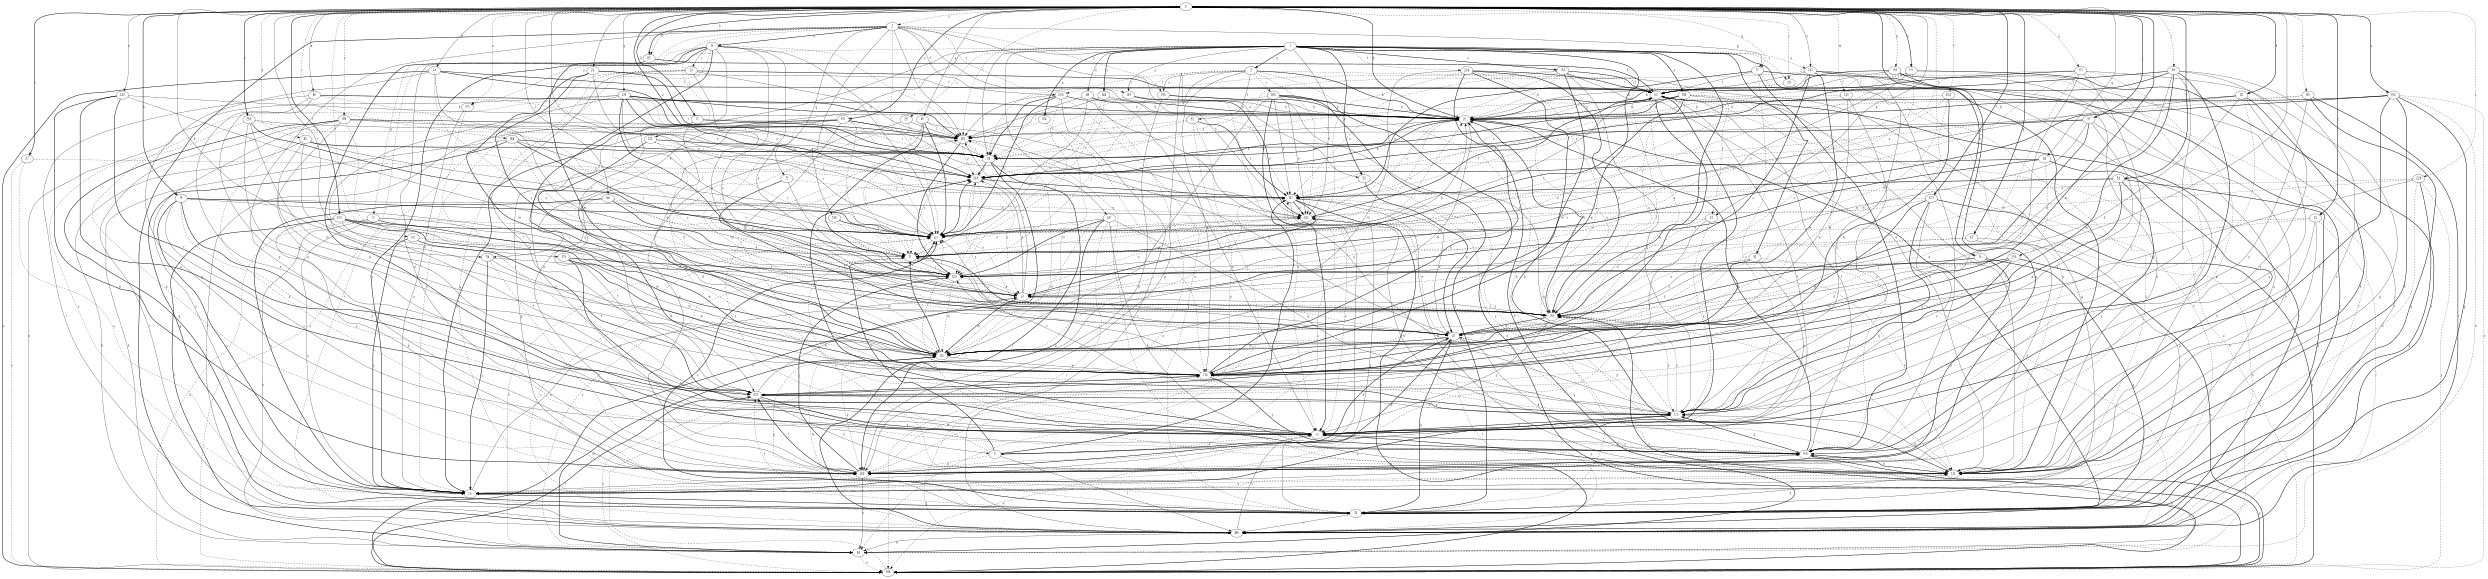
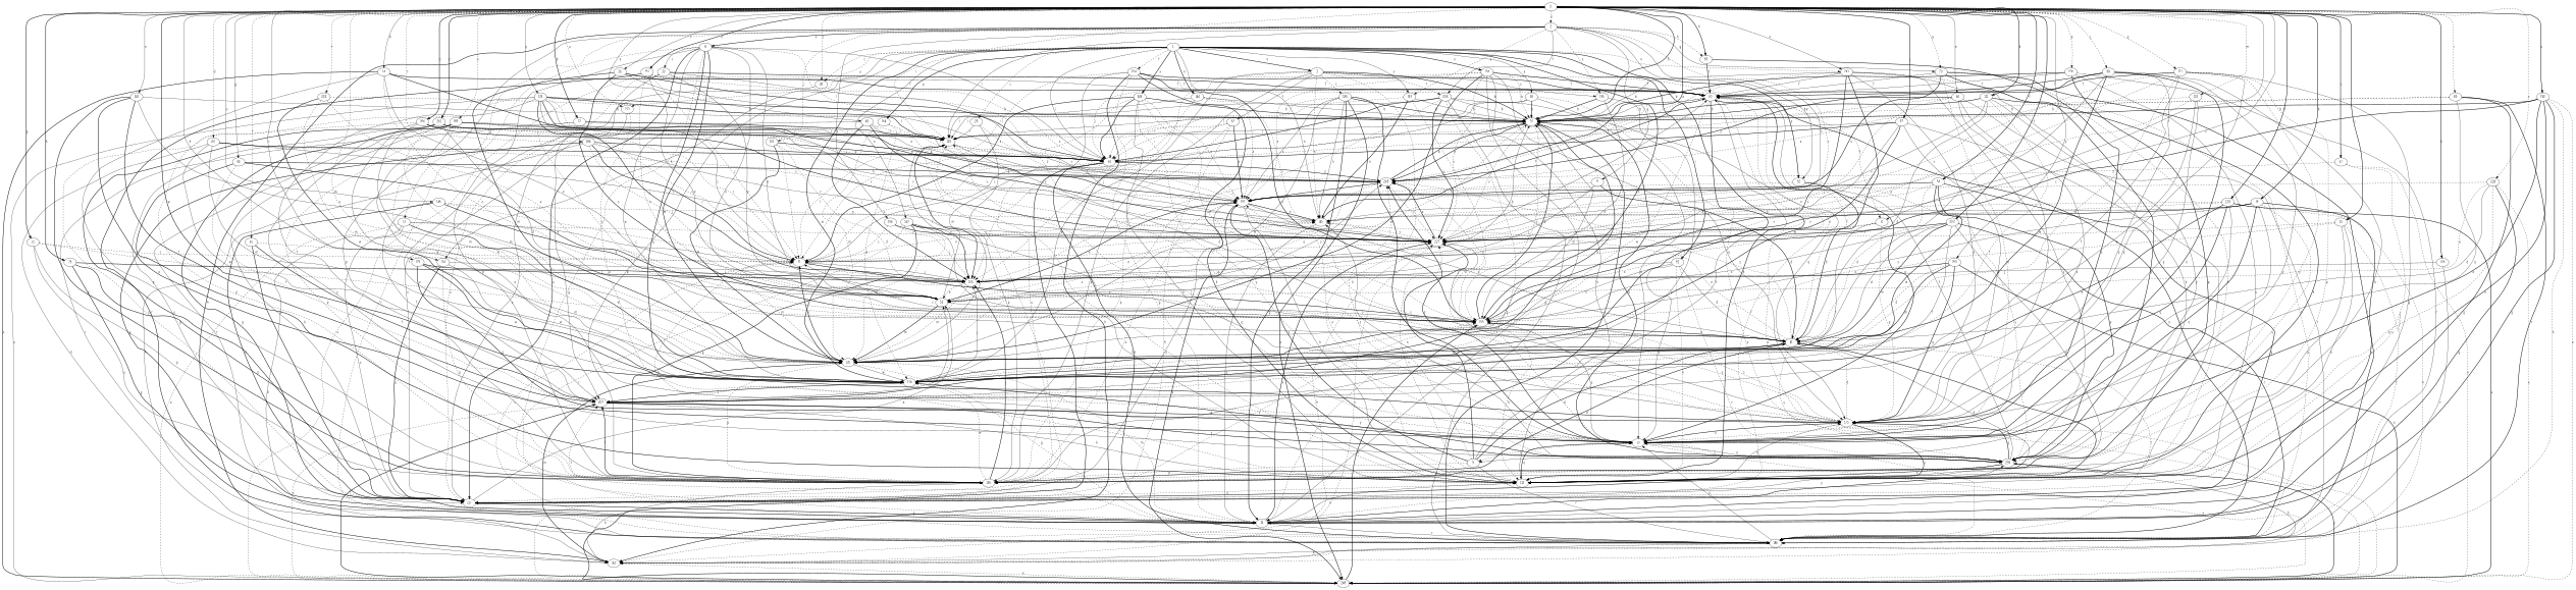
  strict digraph {
    fontname="Comic Neue"
    node [fontname="Comic Neue"]
    edge [fontname="Comic Neue" style=dashed]
    0
    2
    n3 [label=14]
    12
    19
    20
    25
    26
    27
    28
    40
    45
    46
    54
    60
    61
    64
    65
    70
    76
    83
    85
    97
    98
+   106
    111
    114
    125
    133
    135
    143
    146
    151
    158
    171
    174
    179
    184
    189
    192
    200
    202
    203
    213
    224
    227
    238
    243
    255
    261
    266
    269
    50
    145
    165
    193
    8
    71
    73
    84
    101
    194
    195
    206
    155
    52
    63
    248
    94
    186
    217
    9
    10
    259
    n75 [label=113]
    197
    105
    207
    175
    74
    41
    31
    1
    3
    29
    48
    92
    144
    154
    164
    204
    246
    n93 [label=547]
    62
    185
    30
    0 -> 2 [label=a]
    0 -> n3 [label=b style=solid]
    0 -> 12 [label=b style=bold]
    0 -> 19 [label=b style=bold]
    0 -> 20 [label=b style=bold]
    0 -> 25 [label=c style=bold]
    0 -> 26 [label=c style=solid]
    0 -> 27 [label=c style=bold]
    0 -> 28 [label=c]
    0 -> 40 [label=d]
    0 -> 45 [label=e style=solid]
    0 -> 46 [label=e style=solid]
    0 -> 54 [label=f style=bold]
    0 -> 60 [label=f]
    0 -> 61 [label=f style=solid]
    0 -> 64 [label=g style=solid]
    0 -> 65 [label=g style=bold]
    0 -> 70 [label=g]
    0 -> 76 [label=h style=bold]
    0 -> 83 [label=h style=bold]
    0 -> 85 [label=i]
    0 -> 97 [label=j style=bold]
    0 -> 98 [label=j]
+   0 -> 106 [label=k style=bold]
    0 -> 111 [label=k style=bold]
    0 -> 114 [label=k style=solid]
    0 -> 125 [label=l]
    0 -> 133 [label=m]
    0 -> 135 [label=m]
    0 -> 143 [label=n style=solid]
    0 -> 146 [label=o style=solid]
    0 -> 151 [label=o style=bold]
    0 -> 158 [label=p]
    0 -> 171 [label=q]
    0 -> 174 [label=q style=solid]
    0 -> 179 [label=r style=solid]
    0 -> 184 [label=r]
    0 -> 189 [label=s]
    0 -> 192 [label=s style=bold]
    0 -> 200 [label=t style=bold]
    0 -> 202 [label=t]
    0 -> 203 [label=t style=bold]
    0 -> 213 [label=u]
    0 -> 224 [label=v]
    0 -> 227 [label=v style=solid]
    0 -> 238 [label=w style=bold]
    0 -> 243 [label=x style=solid]
    0 -> 255 [label=y style=solid]
    0 -> 261 [label=z style=bold]
    0 -> 266 [label=z style=bold]
    0 -> 269 [label=z style=bold]
    2 -> 70 [label=g style=solid]
    2 -> 83 [label=h]
    2 -> 125 [label=l style=solid]
    2 -> 227 [label=v]
    2 -> 50 [label=e style=solid]
    2 -> 145 [label=n style=solid]
    2 -> 165 [label=p style=solid]
    2 -> 193 [label=s]
    2 -> 8 [label=a style=bold]
    2 -> 71 [label=g style=solid]
    2 -> 73 [label=g]
    2 -> 84 [label=h style=bold]
    2 -> 101 [label=j]
    2 -> 194 [label=s style=solid]
    2 -> 195 [label=s]
    2 -> 206 [label=t style=solid]
    n3 -> 269 [label=z style=bold]
    n3 -> 165 [label=p style=solid]
    n3 -> 155 [label=o]
    n3 -> 52 [label=e style=solid]
    n3 -> 63 [label=f style=bold]
    n3 -> 248 [label=x style=bold]
    12 -> 125 [label=l style=bold]
    12 -> 155 [label=o]
    12 -> 94 [label=i]
    12 -> 186 [label=r style=solid]
    19 -> 227 [label=v style=bold]
    19 -> 145 [label=n style=solid]
    19 -> 155 [label=o style=solid]
    19 -> 217 [label=u style=bold]
    19 -> 9 [label=a style=solid]
    19 -> 10 [label=a style=bold]
    19 -> 259 [label=y]
    20 -> 125 [label=l style=solid]
    20 -> 135 [label=m style=solid]
    20 -> 227 [label=v]
    20 -> 269 [label=z style=bold]
    20 -> 155 [label=o]
    20 -> 186 [label=r style=bold]
    25 -> 227 [label=v]
    25 -> 165 [label=p style=solid]
    25 -> 155 [label=o]
    25 -> 186 [label=r]
    25 -> n75 [label=k style=solid]
    26 -> 135 [label=m style=bold]
    26 -> 155 [label=o style=bold]
    26 -> 63 [label=f style=solid]
    26 -> 94 [label=i style=bold]
    26 -> 197 [label=s style=solid]
    27 -> 269 [label=z]
    27 -> 248 [label=x]
    27 -> 217 [label=u]
    28 -> 217 [label=u style=solid]
    28 -> 197 [label=s]
    40 -> 135 [label=m style=solid]
    40 -> 227 [label=v style=solid]
    40 -> 238 [label=w style=solid]
    40 -> 84 [label=h style=solid]
    40 -> 94 [label=i style=bold]
    40 -> 197 [label=s]
    45 -> 125 [label=l]
    45 -> 227 [label=v style=bold]
    45 -> 145 [label=n style=solid]
    45 -> 105 [label=j style=bold]
    45 -> 207 [label=t style=solid]
    46 -> 20 [label=b style=bold]
    46 -> 94 [label=i]
    46 -> 186 [label=r style=solid]
    46 -> 10 [label=a style=solid]
    46 -> 105 [label=j]
    46 -> 175 [label=q style=solid]
    54 -> 238 [label=w style=bold]
    54 -> 145 [label=n]
    54 -> 259 [label=y style=bold]
    54 -> 197 [label=s style=bold]
    54 -> 74 [label=g style=bold]
    54 -> 41 [label=d]
    60 -> 217 [label=u style=bold]
    60 -> 207 [label=t style=bold]
    60 -> 31 [label=c]
    61 -> 227 [label=v]
    61 -> 155 [label=o]
    61 -> 207 [label=t style=solid]
    61 -> 175 [label=q]
    64 -> 269 [label=z style=bold]
    64 -> 52 [label=e style=bold]
    64 -> n75 [label=k style=bold]
    64 -> 207 [label=t]
    65 -> 165 [label=p style=solid]
    65 -> 155 [label=o]
    65 -> 217 [label=u style=solid]
    65 -> 31 [label=c]
    70 -> 63 [label=f style=solid]
    70 -> 186 [label=r style=bold]
    70 -> 10 [label=a]
    70 -> 259 [label=y style=bold]
    70 -> n75 [label=k]
    70 -> 197 [label=s style=bold]
    76 -> 165 [label=p style=bold]
    76 -> 105 [label=j style=bold]
    76 -> 74 [label=g style=bold]
    83 -> 63 [label=f style=bold]
    83 -> 10 [label=a style=bold]
    85 -> 20 [label=b]
    85 -> 269 [label=z]
    85 -> 186 [label=r style=bold]
    85 -> 175 [label=q style=solid]
    85 -> 74 [label=g style=bold]
    97 -> 125 [label=l style=solid]
    97 -> 155 [label=o style=bold]
    97 -> 52 [label=e style=solid]
    97 -> 94 [label=i style=bold]
    97 -> n75 [label=k style=solid]
    97 -> 175 [label=q style=solid]
    98 -> 238 [label=w style=bold]
    98 -> 269 [label=z style=bold]
    98 -> 63 [label=f style=bold]
    98 -> 10 [label=a style=bold]
    98 -> 259 [label=y style=solid]
    98 -> n75 [label=k style=solid]
    98 -> 175 [label=q style=solid]
    98 -> 41 [label=d style=solid]
+   106 -> 186 [label=r style=solid]
+   106 -> 105 [label=j style=solid]
    111 -> 20 [label=b style=bold]
    111 -> 227 [label=v style=solid]
    111 -> 259 [label=y style=solid]
    111 -> n75 [label=k style=bold]
    111 -> 207 [label=t]
    111 -> 41 [label=d style=solid]
    114 -> 238 [label=w style=solid]
    114 -> 165 [label=p]
    114 -> 217 [label=u style=bold]
    114 -> 105 [label=j style=solid]
    125 -> 269 [label=z]
    125 -> 94 [label=i]
    125 -> 105 [label=j style=bold]
    125 -> 41 [label=d style=solid]
    133 -> 20 [label=b]
    133 -> 227 [label=v]
    133 -> 238 [label=w style=solid]
    133 -> 175 [label=q style=solid]
    135 -> 238 [label=w style=solid]
    135 -> 165 [label=p]
    135 -> 197 [label=s]
    135 -> 74 [label=g]
    135 -> 31 [label=c style=bold]
    143 -> 20 [label=b style=solid]
    143 -> 165 [label=p style=bold]
    143 -> 52 [label=e style=solid]
    143 -> 10 [label=a style=bold]
    143 -> 207 [label=t style=bold]
    146 -> 145 [label=n]
    146 -> 52 [label=e style=bold]
    146 -> 217 [label=u style=bold]
    146 -> 207 [label=t style=solid]
    146 -> 31 [label=c]
    151 -> 155 [label=o]
    151 -> 52 [label=e style=solid]
    151 -> 63 [label=f]
    151 -> 186 [label=r style=bold]
    151 -> 197 [label=s]
    151 -> 31 [label=c]
    158 -> 20 [label=b style=bold]
    158 -> 165 [label=p style=bold]
    158 -> 63 [label=f style=solid]
    158 -> 186 [label=r style=solid]
    158 -> 217 [label=u style=solid]
    171 -> 227 [label=v]
    171 -> 165 [label=p]
    171 -> 52 [label=e]
    171 -> 63 [label=f style=bold]
    171 -> 259 [label=y]
    171 -> 207 [label=t style=solid]
    171 -> 175 [label=q style=solid]
    171 -> 74 [label=g style=solid]
    171 -> 41 [label=d]
    174 -> 20 [label=b style=bold]
    174 -> 125 [label=l style=bold]
    174 -> 269 [label=z style=solid]
    174 -> 165 [label=p]
    174 -> 248 [label=x style=solid]
    174 -> 94 [label=i]
    174 -> 197 [label=s style=bold]
    174 -> 105 [label=j style=bold]
    174 -> 207 [label=t style=solid]
    174 -> 31 [label=c style=solid]
    179 -> 135 [label=m style=solid]
    179 -> 238 [label=w style=bold]
    179 -> 10 [label=a style=bold]
    179 -> 105 [label=j style=bold]
    184 -> 227 [label=v style=solid]
    184 -> 84 [label=h style=solid]
    184 -> 94 [label=i style=bold]
    184 -> 105 [label=j]
    184 -> 74 [label=g style=bold]
    184 -> 31 [label=c style=bold]
    189 -> 125 [label=l style=solid]
    189 -> 227 [label=v style=solid]
    189 -> 238 [label=w]
    189 -> 269 [label=z style=solid]
    189 -> 165 [label=p]
    189 -> 186 [label=r style=solid]
    189 -> 217 [label=u style=solid]
    189 -> 10 [label=a style=solid]
    189 -> 74 [label=g style=bold]
    189 -> 31 [label=c]
    192 -> 20 [label=b style=bold]
    192 -> 84 [label=h]
    192 -> 248 [label=x]
    192 -> 10 [label=a style=bold]
    192 -> n75 [label=k style=bold]
    192 -> 74 [label=g style=bold]
    192 -> 31 [label=c style=bold]
    200 -> 135 [label=m style=bold]
    200 -> 227 [label=v style=bold]
    200 -> 165 [label=p style=solid]
    200 -> 155 [label=o style=solid]
    200 -> 186 [label=r style=bold]
    200 -> 207 [label=t style=solid]
    200 -> 41 [label=d style=solid]
    202 -> 20 [label=b]
    202 -> 135 [label=m]
    202 -> 238 [label=w style=bold]
    202 -> 52 [label=e]
    203 -> 227 [label=v]
    203 -> 238 [label=w style=bold]
    203 -> 145 [label=n]
    203 -> 84 [label=h]
    203 -> 248 [label=x style=bold]
    203 -> 10 [label=a style=solid]
    203 -> 175 [label=q style=bold]
    213 -> 217 [label=u style=solid]
    213 -> 10 [label=a]
    224 -> 52 [label=e]
    224 -> 248 [label=x]
    224 -> n75 [label=k]
    224 -> 197 [label=s]
    224 -> 74 [label=g style=bold]
    224 -> 41 [label=d style=solid]
    227 -> 269 [label=z style=bold]
    227 -> 84 [label=h]
    227 -> 63 [label=f style=solid]
    227 -> 31 [label=c]
    238 -> 20 [label=b style=bold]
    238 -> 259 [label=y style=bold]
    238 -> 105 [label=j style=solid]
    238 -> 207 [label=t style=bold]
    243 -> 20 [label=b style=solid]
    243 -> 238 [label=w style=bold]
    243 -> 269 [label=z]
    243 -> 155 [label=o style=bold]
    243 -> 63 [label=f style=solid]
    243 -> 186 [label=r]
    243 -> 259 [label=y style=solid]
    243 -> n75 [label=k style=solid]
    243 -> 175 [label=q style=solid]
    255 -> 135 [label=m style=bold]
    255 -> 248 [label=x style=bold]
    255 -> 105 [label=j style=bold]
    255 -> 175 [label=q style=bold]
    255 -> 41 [label=d]
    261 -> 125 [label=l style=bold]
    261 -> 135 [label=m]
    261 -> 227 [label=v]
    261 -> 145 [label=n style=solid]
    261 -> 217 [label=u style=bold]
    261 -> 259 [label=y style=solid]
    261 -> 74 [label=g style=solid]
    261 -> 41 [label=d style=solid]
    261 -> 31 [label=c]
    266 -> 125 [label=l style=solid]
    266 -> 135 [label=m style=solid]
    266 -> 227 [label=v style=bold]
    266 -> 238 [label=w style=solid]
    266 -> 269 [label=z]
    266 -> 217 [label=u]
    269 -> 20 [label=b style=bold]
    269 -> 227 [label=v]
    269 -> 155 [label=o]
    269 -> 52 [label=e]
    269 -> 197 [label=s style=bold]
    50 -> 259 [label=y]
    50 -> 197 [label=s]
    50 -> 41 [label=d style=bold]
    145 -> 227 [label=v]
    145 -> 63 [label=f style=bold]
    145 -> 74 [label=g style=solid]
    165 -> 238 [label=w]
    165 -> 84 [label=h style=solid]
    165 -> 197 [label=s]
    165 -> 105 [label=j style=bold]
    165 -> 207 [label=t style=bold]
    165 -> 41 [label=d style=bold]
    193 -> 20 [label=b style=solid]
    193 -> 145 [label=n style=bold]
    193 -> 94 [label=i]
    193 -> 10 [label=a]
    8 -> 125 [label=l]
    8 -> 135 [label=m style=bold]
    8 -> 238 [label=w style=solid]
    8 -> 165 [label=p style=solid]
    8 -> 155 [label=o style=solid]
    8 -> 52 [label=e style=solid]
    8 -> 94 [label=i style=solid]
    8 -> 186 [label=r]
    8 -> 217 [label=u style=bold]
    8 -> 175 [label=q style=bold]
    8 -> 74 [label=g]
    8 -> 30 [label=c style=solid]
    71 -> 197 [label=s]
    71 -> 105 [label=j style=solid]
    71 -> 41 [label=d style=bold]
    73 -> 227 [label=v]
    73 -> 238 [label=w style=bold]
    73 -> 84 [label=h style=solid]
    73 -> 248 [label=x]
    73 -> 217 [label=u style=solid]
    73 -> 31 [label=c style=solid]
    84 -> 135 [label=m style=bold]
    84 -> 227 [label=v]
    84 -> 248 [label=x]
    101 -> 135 [label=m style=bold]
    101 -> 94 [label=i style=bold]
    101 -> 41 [label=d]
    101 -> 31 [label=c]
    194 -> 227 [label=v style=bold]
    194 -> 105 [label=j]
    194 -> 31 [label=c]
    195 -> 20 [label=b style=bold]
    195 -> 165 [label=p style=solid]
    195 -> 155 [label=o style=solid]
    206 -> 20 [label=b style=solid]
    206 -> 125 [label=l style=solid]
    206 -> 227 [label=v style=bold]
    206 -> 94 [label=i style=bold]
    206 -> 186 [label=r style=solid]
    206 -> 105 [label=j]
    206 -> 175 [label=q style=solid]
    206 -> 74 [label=g]
    155 -> 20 [label=b style=bold]
    155 -> 10 [label=a style=solid]
    155 -> n75 [label=k]
    155 -> 175 [label=q]
    155 -> 41 [label=d style=bold]
    52 -> 125 [label=l style=solid]
    52 -> 135 [label=m style=bold]
    52 -> 269 [label=z style=solid]
    52 -> 145 [label=n]
    52 -> 155 [label=o style=solid]
    63 -> 20 [label=b style=solid]
    63 -> 238 [label=w]
    63 -> 248 [label=x]
    63 -> 94 [label=i]
    63 -> 186 [label=r style=bold]
    63 -> 10 [label=a style=bold]
    63 -> 207 [label=t style=bold]
    248 -> 125 [label=l]
    248 -> 155 [label=o style=bold]
    248 -> 259 [label=y style=bold]
    248 -> 207 [label=t style=bold]
    94 -> 269 [label=z style=bold]
    94 -> 248 [label=x style=bold]
    94 -> 186 [label=r style=bold]
    94 -> 31 [label=c]
    186 -> 84 [label=h style=solid]
    186 -> 10 [label=a style=solid]
    186 -> 31 [label=c]
    217 -> 155 [label=o]
    217 -> 52 [label=e style=solid]
    217 -> 259 [label=y style=solid]
    217 -> 74 [label=g style=bold]
    9 -> 227 [label=v style=bold]
    9 -> 269 [label=z]
    9 -> 165 [label=p]
    9 -> 63 [label=f style=solid]
    9 -> 186 [label=r style=solid]
    9 -> 197 [label=s style=bold]
    9 -> 41 [label=d style=bold]
    10 -> 125 [label=l]
    10 -> 269 [label=z style=bold]
    10 -> 248 [label=x]
    10 -> 9 [label=a]
    10 -> 259 [label=y]
    259 -> 20 [label=b style=bold]
    259 -> 145 [label=n style=solid]
    259 -> 165 [label=p]
    259 -> 84 [label=h style=solid]
    259 -> 63 [label=f style=solid]
    259 -> 10 [label=a style=solid]
    259 -> n75 [label=k style=bold]
    259 -> 175 [label=q style=bold]
    n75 -> 125 [label=l]
    n75 -> 227 [label=v]
    n75 -> 217 [label=u]
    n75 -> 10 [label=a style=bold]
    n75 -> 175 [label=q style=solid]
    197 -> 145 [label=n style=bold]
    197 -> 52 [label=e style=bold]
    197 -> 248 [label=x style=bold]
    197 -> 217 [label=u style=solid]
    197 -> 10 [label=a]
    197 -> n75 [label=k style=solid]
    197 -> 41 [label=d style=solid]
    105 -> 20 [label=b style=solid]
    105 -> 135 [label=m]
    105 -> 52 [label=e]
    207 -> 52 [label=e style=solid]
    207 -> 248 [label=x]
    207 -> 259 [label=y style=bold]
    207 -> n75 [label=k style=solid]
    207 -> 175 [label=q style=bold]
    175 -> 227 [label=v style=solid]
    175 -> 155 [label=o]
    175 -> 217 [label=u style=bold]
    175 -> 10 [label=a style=bold]
    175 -> 197 [label=s]
    175 -> 41 [label=d]
    74 -> 135 [label=m]
    74 -> 227 [label=v style=bold]
    74 -> 63 [label=f]
    74 -> 186 [label=r style=solid]
    74 -> n75 [label=k style=solid]
    74 -> 207 [label=t]
    41 -> 135 [label=m style=bold]
    41 -> 269 [label=z]
    41 -> 145 [label=n]
    41 -> 63 [label=f]
    41 -> 186 [label=r]
    41 -> 259 [label=y]
    41 -> n75 [label=k style=solid]
    41 -> 74 [label=g style=bold]
    41 -> 31 [label=c style=solid]
    31 -> 20 [label=b]
    31 -> 125 [label=l]
    31 -> 135 [label=m]
    31 -> 145 [label=n]
    31 -> 155 [label=o style=bold]
    31 -> n75 [label=k]
    31 -> 105 [label=j style=solid]
    1 -> 28 [label=c]
    1 -> 114 [label=k style=solid]
    1 -> 213 [label=u]
    1 -> 238 [label=w style=bold]
    1 -> 243 [label=x]
    1 -> 50 [label=e style=bold]
    1 -> 145 [label=n style=solid]
    1 -> 165 [label=p style=solid]
    1 -> 193 [label=s style=solid]
    1 -> 155 [label=o style=bold]
    1 -> 94 [label=i style=solid]
    1 -> n75 [label=k style=bold]
    1 -> 3 [label=a style=bold]
    1 -> 29 [label=c]
    1 -> 48 [label=e style=solid]
    1 -> 92 [label=i style=bold]
    1 -> 144 [label=n style=bold]
    1 -> 154 [label=o style=bold]
    1 -> 164 [label=p style=bold]
    1 -> 204 [label=t]
    1 -> 246 [label=x style=bold]
    1 -> n93 [label=x style=solid]
    3 -> 20 [label=b style=bold]
    3 -> 61 [label=f]
    3 -> 238 [label=w style=solid]
    3 -> 145 [label=n]
    3 -> 165 [label=p style=solid]
    3 -> 195 [label=s style=solid]
    3 -> 206 [label=t]
    3 -> n75 [label=k]
    3 -> 105 [label=j]
    3 -> 62 [label=f style=solid]
    3 -> 185 [label=r]
    29 -> 125 [label=l style=solid]
    29 -> 165 [label=p style=solid]
    29 -> 175 [label=q]
    48 -> 20 [label=b style=bold]
    48 -> 125 [label=l style=solid]
    48 -> 248 [label=x]
    48 -> 10 [label=a style=solid]
    48 -> 31 [label=c style=solid]
    92 -> 155 [label=o style=solid]
    92 -> 186 [label=r]
    92 -> 10 [label=a style=solid]
    92 -> n75 [label=k]
    92 -> 105 [label=j style=solid]
    92 -> 41 [label=d style=solid]
    144 -> 20 [label=b style=solid]
    144 -> 125 [label=l style=solid]
    144 -> 227 [label=v]
    144 -> 197 [label=s]
    144 -> 105 [label=j]
    154 -> 20 [label=b]
    154 -> 135 [label=m style=bold]
    154 -> 227 [label=v]
    154 -> 63 [label=f style=bold]
    154 -> 94 [label=i]
    154 -> n75 [label=k style=solid]
    154 -> 197 [label=s]
    154 -> 175 [label=q style=solid]
    154 -> 74 [label=g style=solid]
    164 -> 125 [label=l]
    164 -> 135 [label=m]
    164 -> 238 [label=w]
    204 -> 135 [label=m style=solid]
    204 -> 84 [label=h style=bold]
    204 -> 155 [label=o style=bold]
    204 -> 63 [label=f style=bold]
    204 -> n75 [label=k style=bold]
    204 -> 74 [label=g]
    204 -> 31 [label=c]
    246 -> 20 [label=b style=bold]
    246 -> 155 [label=o]
    246 -> 94 [label=i style=bold]
    246 -> 217 [label=u]
    246 -> 259 [label=y]
    246 -> n75 [label=k style=solid]
    246 -> 197 [label=s]
    246 -> 31 [label=c style=bold]
    n93 -> 135 [label=m]
    n93 -> 227 [label=v style=solid]
    n93 -> 165 [label=p style=bold]
    n93 -> 186 [label=r]
    n93 -> n75 [label=k style=solid]
    n93 -> 105 [label=j style=bold]
    n93 -> 175 [label=q style=solid]
    62 -> 125 [label=l]
    62 -> 165 [label=p]
    62 -> 84 [label=h]
    62 -> 94 [label=i]
    62 -> 197 [label=s style=bold]
    185 -> 20 [label=b style=bold]
    185 -> 135 [label=m style=solid]
    185 -> 145 [label=n style=solid]
    185 -> 248 [label=x style=bold]
    185 -> 94 [label=i]
    185 -> 10 [label=a style=bold]
    185 -> 197 [label=s style=solid]
    185 -> 74 [label=g style=bold]
    30 -> 227 [label=v style=solid]
    30 -> 52 [label=e style=solid]
    30 -> 63 [label=f style=bold]
    30 -> 248 [label=x]
    30 -> 217 [label=u]
    30 -> 207 [label=t style=solid]
  }
